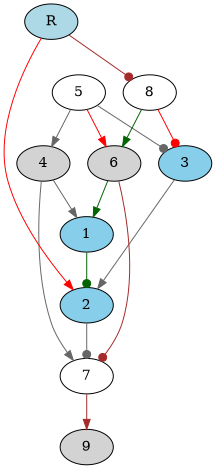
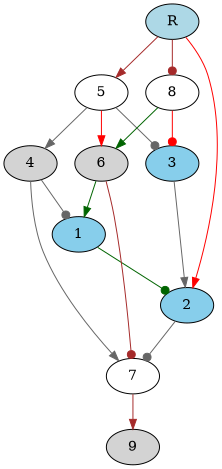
  digraph {
    node [fillcolor=skyblue style=filled]
    edge [arrowhead=normal color=gray40]
    1
    2
    7 [fillcolor=white]
    3
    4 [fillcolor=lightgrey]
    9 [fillcolor=lightgrey]
    5 [fillcolor=white]
    6 [fillcolor=lightgrey]
    8 [fillcolor=white]
    R [fillcolor=lightblue]
    1 -> 2 [arrowhead=dot color=darkgreen]
    2 -> 7 [arrowhead=dot]
    7 -> 9 [color=brown]
    3 -> 2
-   4 -> 1
+   4 -> 1 [arrowhead=dot]
    4 -> 7
    5 -> 3 [arrowhead=dot]
    5 -> 4
    5 -> 6 [color=red]
    6 -> 1 [color=darkgreen]
    6 -> 7 [arrowhead=dot color=brown]
    8 -> 3 [arrowhead=dot color=red]
    8 -> 6 [color=darkgreen]
    R -> 2 [color=red]
+   R -> 5 [color=brown]
    R -> 8 [arrowhead=dot color=brown]
  }
